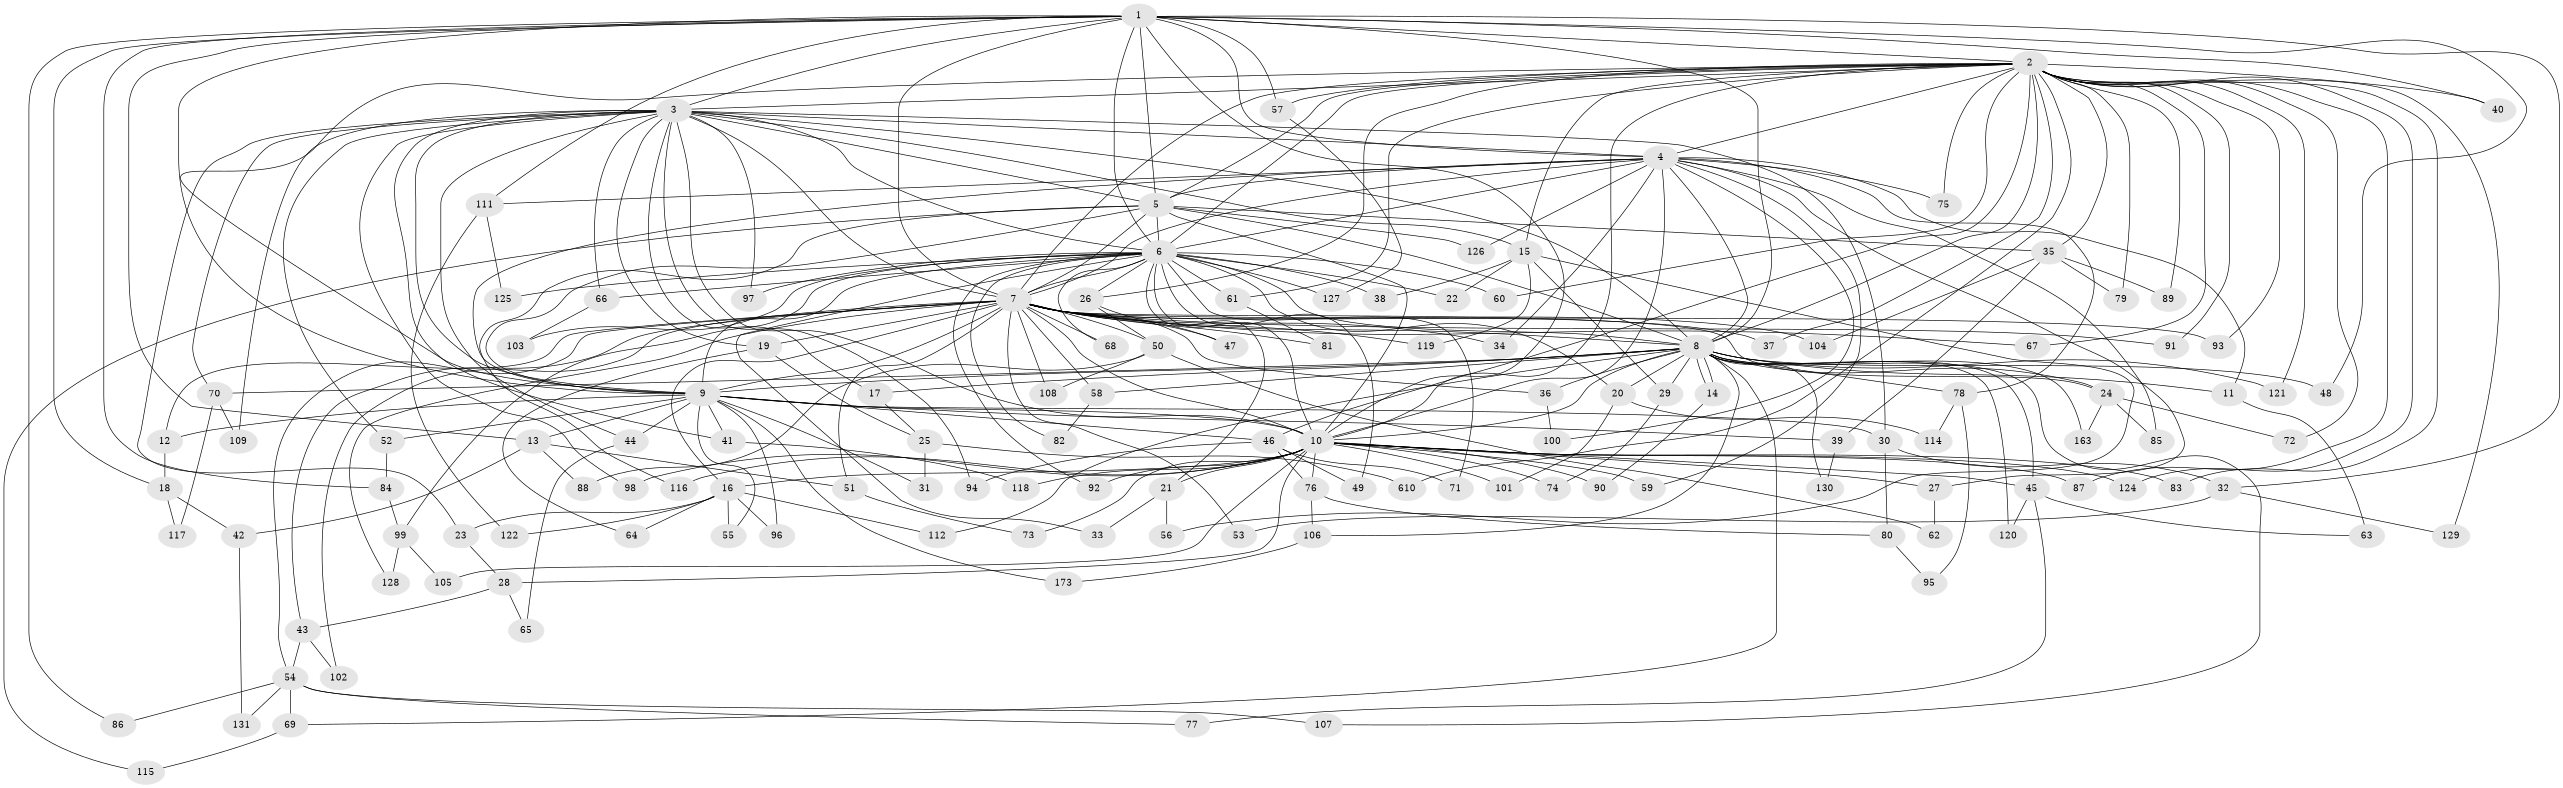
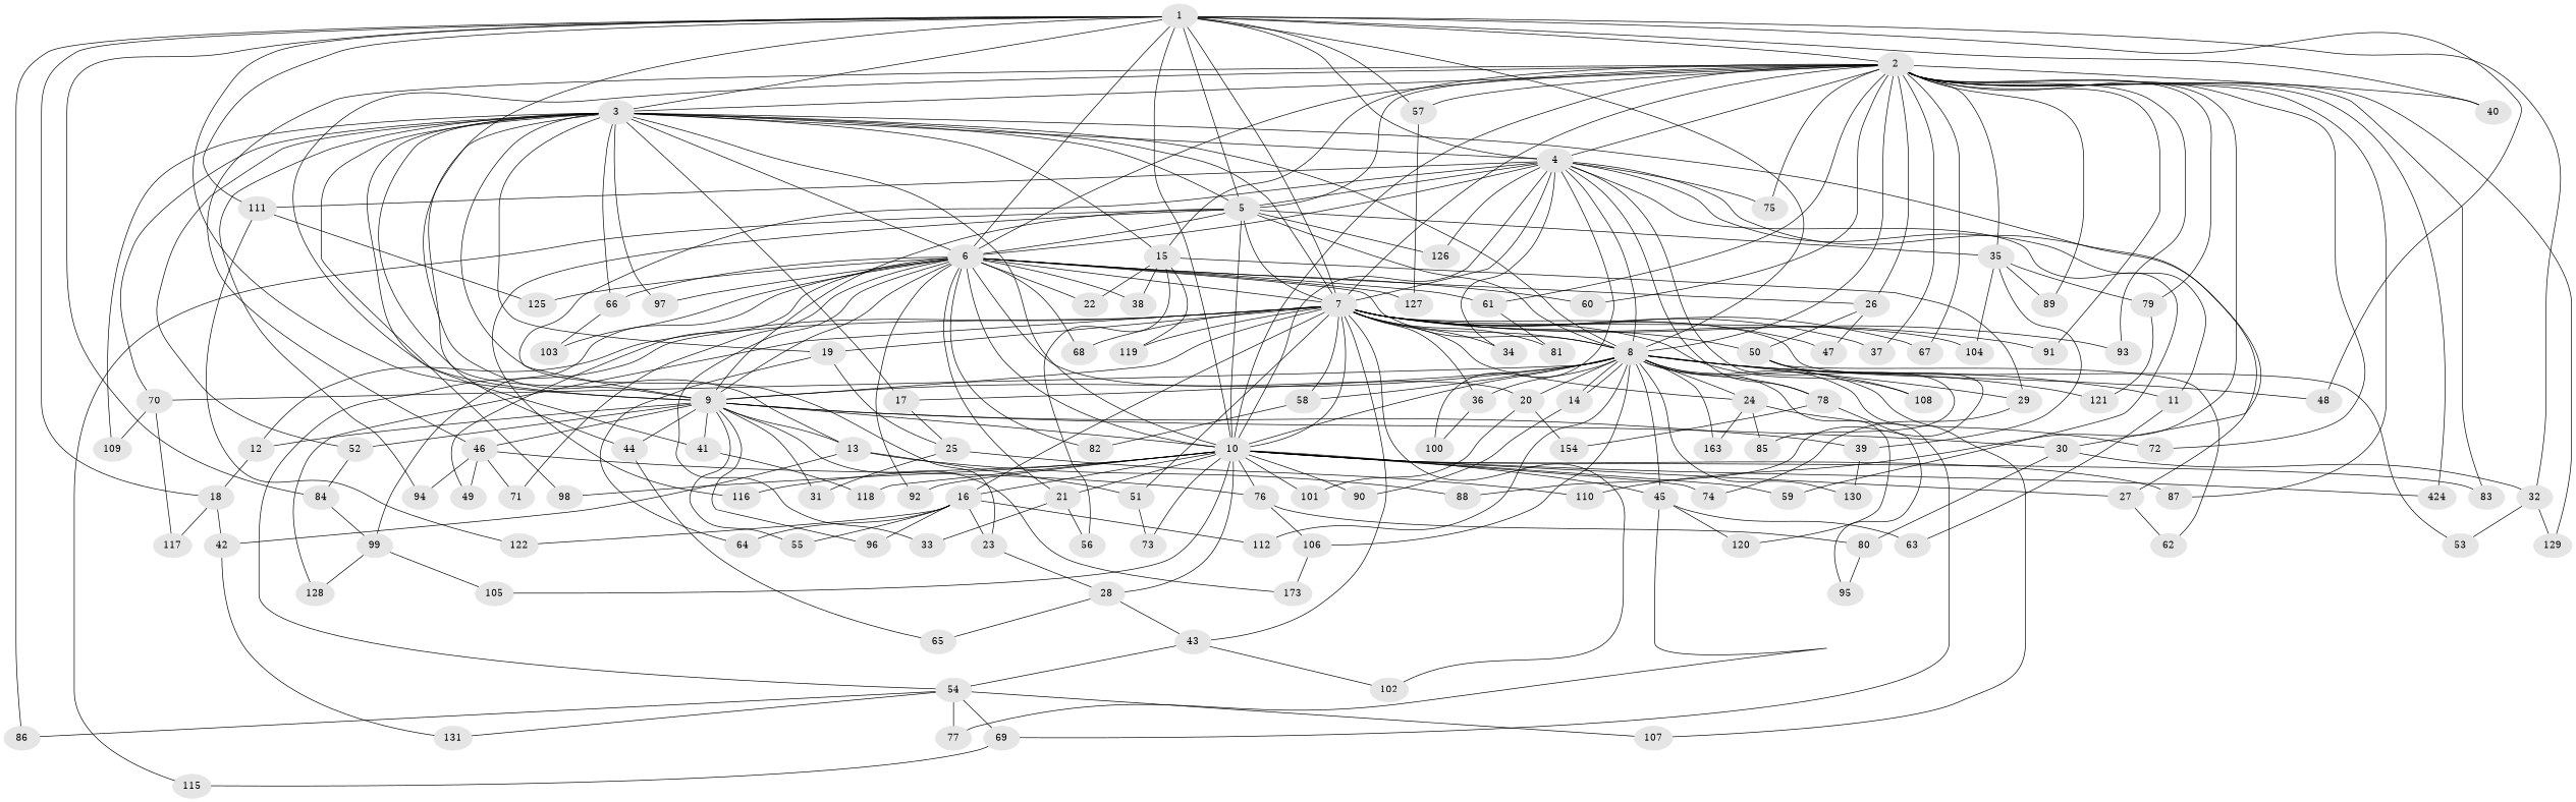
  graph {
    node [color=gray90 style=filled]
    1
    2
    3
    4
    5
    6
    7
    8
    9
    10
    13
    18
    32
    40
    48
    57
    84
    86
    111
    15
    26
    35
    37
    46
    60
    61
    67
    72
    75
    79
    83
    87
    89
    91
    93
-   110 [label=610]
+   110
    121
-   124
+   124 [label=424]
    129
    17
    19
    23
    30
    41
    44
    52
    66
    70
    94
    97
    98
    109
    11
    27
    34
    59
    78
    85
    100
    126
    115
    116
    20
    21
    22
    33
    38
    49
    68
    71
    82
    92
    99
    103
    125
    127
    12
    16
    24
    36
    43
    47
    50
    51
    53
    54
    58
    81
    102
    104
    108
    119
    128
    14
    29
    45
    69
    106
    107
    112
    120
    n102 [label=163]
    130
    31
    39
    55
    96
    n108 [label=173]
    28
    73
    74
    76
    90
    101
    105
    118
    42
    88
    117
    122
    56
    25
    64
    80
    65
    63
    62
-   114
+   114 [label=154]
    95
    131
    77
    1 -- 2
    1 -- 3
    1 -- 4
    1 -- 5
    1 -- 6
    1 -- 7
    1 -- 8
    1 -- 9
    1 -- 10
    1 -- 13
    1 -- 18
    1 -- 32
    1 -- 40
    1 -- 48
    1 -- 57
    1 -- 84
    1 -- 86
    1 -- 111
    2 -- 3
    2 -- 4
    2 -- 5
    2 -- 6
    2 -- 7
    2 -- 8
    2 -- 9
    2 -- 10
    2 -- 40
    2 -- 57
    2 -- 15
    2 -- 26
    2 -- 35
    2 -- 37
    2 -- 46
    2 -- 60
    2 -- 61
    2 -- 67
    2 -- 72
    2 -- 75
    2 -- 79
    2 -- 83
    2 -- 87
    2 -- 89
    2 -- 91
    2 -- 93
    2 -- 110
-   2 -- 121
+   79 -- 121
    2 -- 124
    2 -- 129
    3 -- 4
    3 -- 5
    3 -- 6
    3 -- 7
    3 -- 8
    3 -- 9
    3 -- 10
    3 -- 15
    3 -- 17
    3 -- 19
    3 -- 23
    3 -- 30
    3 -- 41
    3 -- 44
    3 -- 52
    3 -- 66
    3 -- 70
    3 -- 94
    3 -- 97
    3 -- 98
    3 -- 109
    4 -- 5
    4 -- 6
    4 -- 7
    4 -- 8
    4 -- 9
    4 -- 10
    4 -- 111
    4 -- 75
    4 -- 11
    4 -- 27
    4 -- 34
    4 -- 59
    4 -- 78
    4 -- 85
    4 -- 100
    4 -- 126
    5 -- 6
    5 -- 7
    5 -- 8
    5 -- 9
    5 -- 10
    5 -- 35
    5 -- 126
    5 -- 115
    5 -- 116
    6 -- 7
    6 -- 8
    6 -- 9
    6 -- 10
    6 -- 26
    6 -- 60
    6 -- 61
    6 -- 66
    6 -- 97
    6 -- 20
    6 -- 21
    6 -- 22
    6 -- 33
    6 -- 38
    6 -- 49
    6 -- 68
    6 -- 71
    6 -- 82
    6 -- 92
    6 -- 99
    6 -- 103
    6 -- 125
    6 -- 127
    7 -- 8
    7 -- 9
    7 -- 10
    7 -- 37
    7 -- 67
    7 -- 91
    7 -- 93
    7 -- 19
    7 -- 34
    7 -- 68
    7 -- 12
    7 -- 16
    7 -- 24
    7 -- 36
    7 -- 43
    7 -- 47
    7 -- 50
    7 -- 51
    7 -- 53
    7 -- 54
    7 -- 58
    7 -- 81
    7 -- 102
    7 -- 104
    7 -- 108
    7 -- 119
    7 -- 128
    8 -- 9
    8 -- 10
    8 -- 48
    8 -- 121
    8 -- 17
    8 -- 70
    8 -- 11
    8 -- 78
    8 -- 20
    8 -- 24
    8 -- 36
    8 -- 58
    8 -- 14
    8 -- 14
    8 -- 29
    8 -- 45
    8 -- 69
    8 -- 106
    8 -- 107
    8 -- 112
    8 -- 120
    8 -- n102
    8 -- 130
    9 -- 10
    9 -- 13
    9 -- 46
    9 -- 30
    9 -- 41
    9 -- 44
    9 -- 52
    9 -- 12
    9 -- 31
    9 -- 39
    9 -- 55
    9 -- 96
    9 -- n108
    10 -- 83
    10 -- 87
    10 -- 124
    10 -- 98
    10 -- 27
    10 -- 59
    10 -- 116
    10 -- 21
    10 -- 92
    10 -- 16
    10 -- 45
    10 -- 28
    10 -- 73
    10 -- 74
    10 -- 76
    10 -- 90
    10 -- 101
    10 -- 105
    10 -- 118
    13 -- 51
    13 -- 42
    13 -- 88
    18 -- 42
    18 -- 117
    32 -- 129
    32 -- 53
    57 -- 127
    84 -- 99
    111 -- 125
    111 -- 122
    15 -- 22
    15 -- 38
    15 -- 119
    15 -- 29
    15 -- 56
    26 -- 47
    26 -- 50
    35 -- 79
    35 -- 89
    35 -- 104
    35 -- 39
    46 -- 94
    46 -- 49
    46 -- 71
    46 -- 76
    61 -- 81
    17 -- 25
    19 -- 25
    19 -- 64
    23 -- 28
    30 -- 32
    30 -- 80
    41 -- 118
    44 -- 65
    52 -- 84
    66 -- 103
    70 -- 109
    70 -- 117
    11 -- 63
    27 -- 62
    78 -- 114
    78 -- 95
    20 -- 101
    20 -- 114
    21 -- 33
    21 -- 56
    99 -- 128
    99 -- 105
    12 -- 18
    16 -- 23
    16 -- 112
    16 -- 55
    16 -- 96
    16 -- 122
    16 -- 64
    24 -- 72
    24 -- 85
    24 -- n102
    36 -- 100
    43 -- 54
    43 -- 102
    50 -- 108
    50 -- 88
    50 -- 62
    51 -- 73
    54 -- 86
    54 -- 69
    54 -- 107
    54 -- 131
    54 -- 77
    58 -- 82
    14 -- 90
    29 -- 74
    45 -- 120
    45 -- 63
    45 -- 77
    69 -- 115
    106 -- n108
    39 -- 130
    28 -- 43
    28 -- 65
    76 -- 106
    76 -- 80
    42 -- 131
    25 -- 110
    25 -- 31
    80 -- 95
  }
